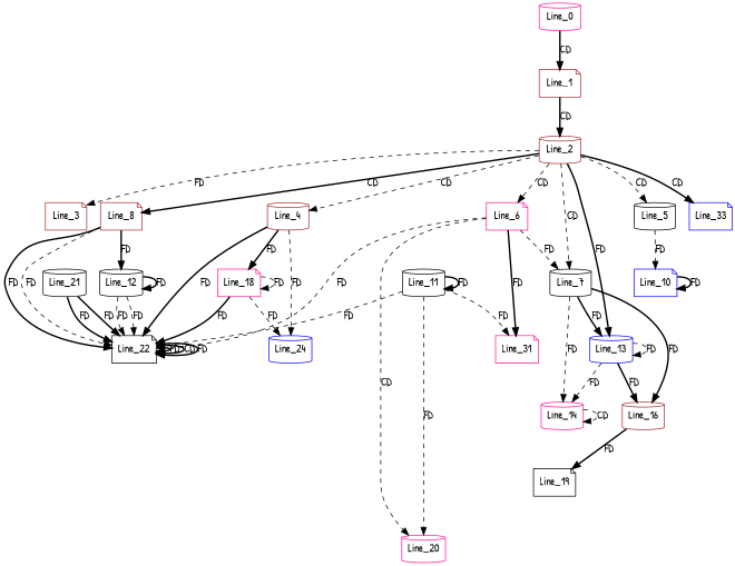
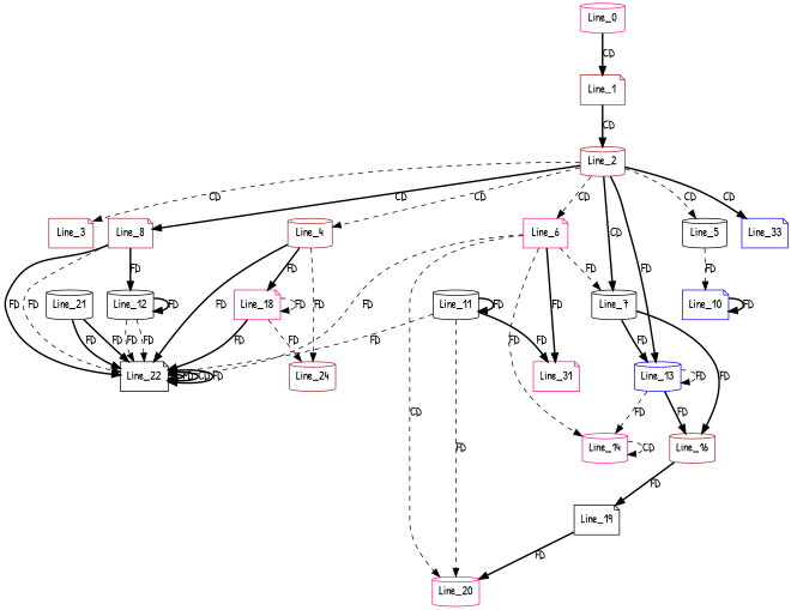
  digraph {
    fontname="Patrick Hand"
    node [color=black fontname="Patrick Hand" shape=cylinder]
    edge [fontname="Patrick Hand" style=bold]
    Line_0 [color=deeppink]
    Line_1 [color=brown shape=note]
    Line_2 [color=brown]
    Line_3 [color=brown shape=note]
    Line_4 [color=brown]
    Line_5
    Line_6 [color=deeppink shape=note]
    Line_7
    Line_8 [color=brown shape=note]
    Line_13 [color=blue]
    Line_33 [color=blue shape=note]
    Line_18 [color=deeppink shape=note]
    Line_22 [shape=note]
-   Line_24 [color=blue]
+   Line_24 [color=brown]
    Line_10 [color=blue shape=note]
    Line_20 [color=deeppink]
    Line_31 [color=deeppink shape=note]
    Line_14 [color=deeppink]
    Line_16 [color=brown]
    Line_12
    Line_11
    Line_19 [shape=note]
    Line_21
    Line_0 -> Line_1 [label=CD]
    Line_1 -> Line_2 [label=CD]
-   Line_2 -> Line_3 [label=FD style=dashed]
+   Line_2 -> Line_3 [label=CD style=dashed]
    Line_2 -> Line_4 [label=CD style=dashed]
    Line_2 -> Line_5 [label=CD style=dashed]
    Line_2 -> Line_6 [label=CD style=dashed]
-   Line_2 -> Line_7 [label=CD style=dashed]
+   Line_2 -> Line_7 [label=CD]
    Line_2 -> Line_8 [label=CD]
    Line_2 -> Line_13 [label=FD]
    Line_2 -> Line_33 [label=CD]
    Line_4 -> Line_18 [label=FD]
    Line_4 -> Line_22 [label=FD]
    Line_4 -> Line_24 [label=FD style=dashed]
    Line_5 -> Line_10 [label=FD style=dashed]
    Line_6 -> Line_7 [label=FD style=dashed]
    Line_6 -> Line_22 [label=FD style=dashed]
    Line_6 -> Line_20 [label=CD style=dashed]
    Line_6 -> Line_31 [label=FD]
    Line_7 -> Line_13 [label=FD]
-   Line_7 -> Line_14 [label=FD style=dashed]
+   Line_6 -> Line_14 [label=FD style=dashed]
    Line_7 -> Line_16 [label=FD]
    Line_8 -> Line_22 [label=FD style=dashed]
    Line_8 -> Line_22 [label=FD]
    Line_8 -> Line_12 [label=FD]
    Line_13 -> Line_13 [label=FD style=dashed]
    Line_13 -> Line_14 [label=FD style=dashed]
    Line_13 -> Line_16 [label=FD]
    Line_18 -> Line_18 [label=FD style=dashed]
    Line_18 -> Line_22 [label=FD]
    Line_18 -> Line_24 [label=FD style=dashed]
    Line_22 -> Line_22 [label=FD]
    Line_22 -> Line_22 [label=CD]
    Line_22 -> Line_22 [label=FD]
    Line_10 -> Line_10 [label=FD]
    Line_14 -> Line_14 [label=CD style=dashed]
    Line_16 -> Line_19 [label=FD]
    Line_12 -> Line_22 [label=FD style=dashed]
    Line_12 -> Line_22 [label=FD style=dashed]
    Line_12 -> Line_12 [label=FD]
    Line_11 -> Line_22 [label=FD style=dashed]
    Line_11 -> Line_20 [label=FD style=dashed]
-   Line_11 -> Line_31 [label=FD style=dashed]
+   Line_11 -> Line_31 [label=FD]
    Line_11 -> Line_11 [label=FD]
+   Line_19 -> Line_20 [label=FD]
    Line_21 -> Line_22 [label=FD]
    Line_21 -> Line_22 [label=FD]
  }
